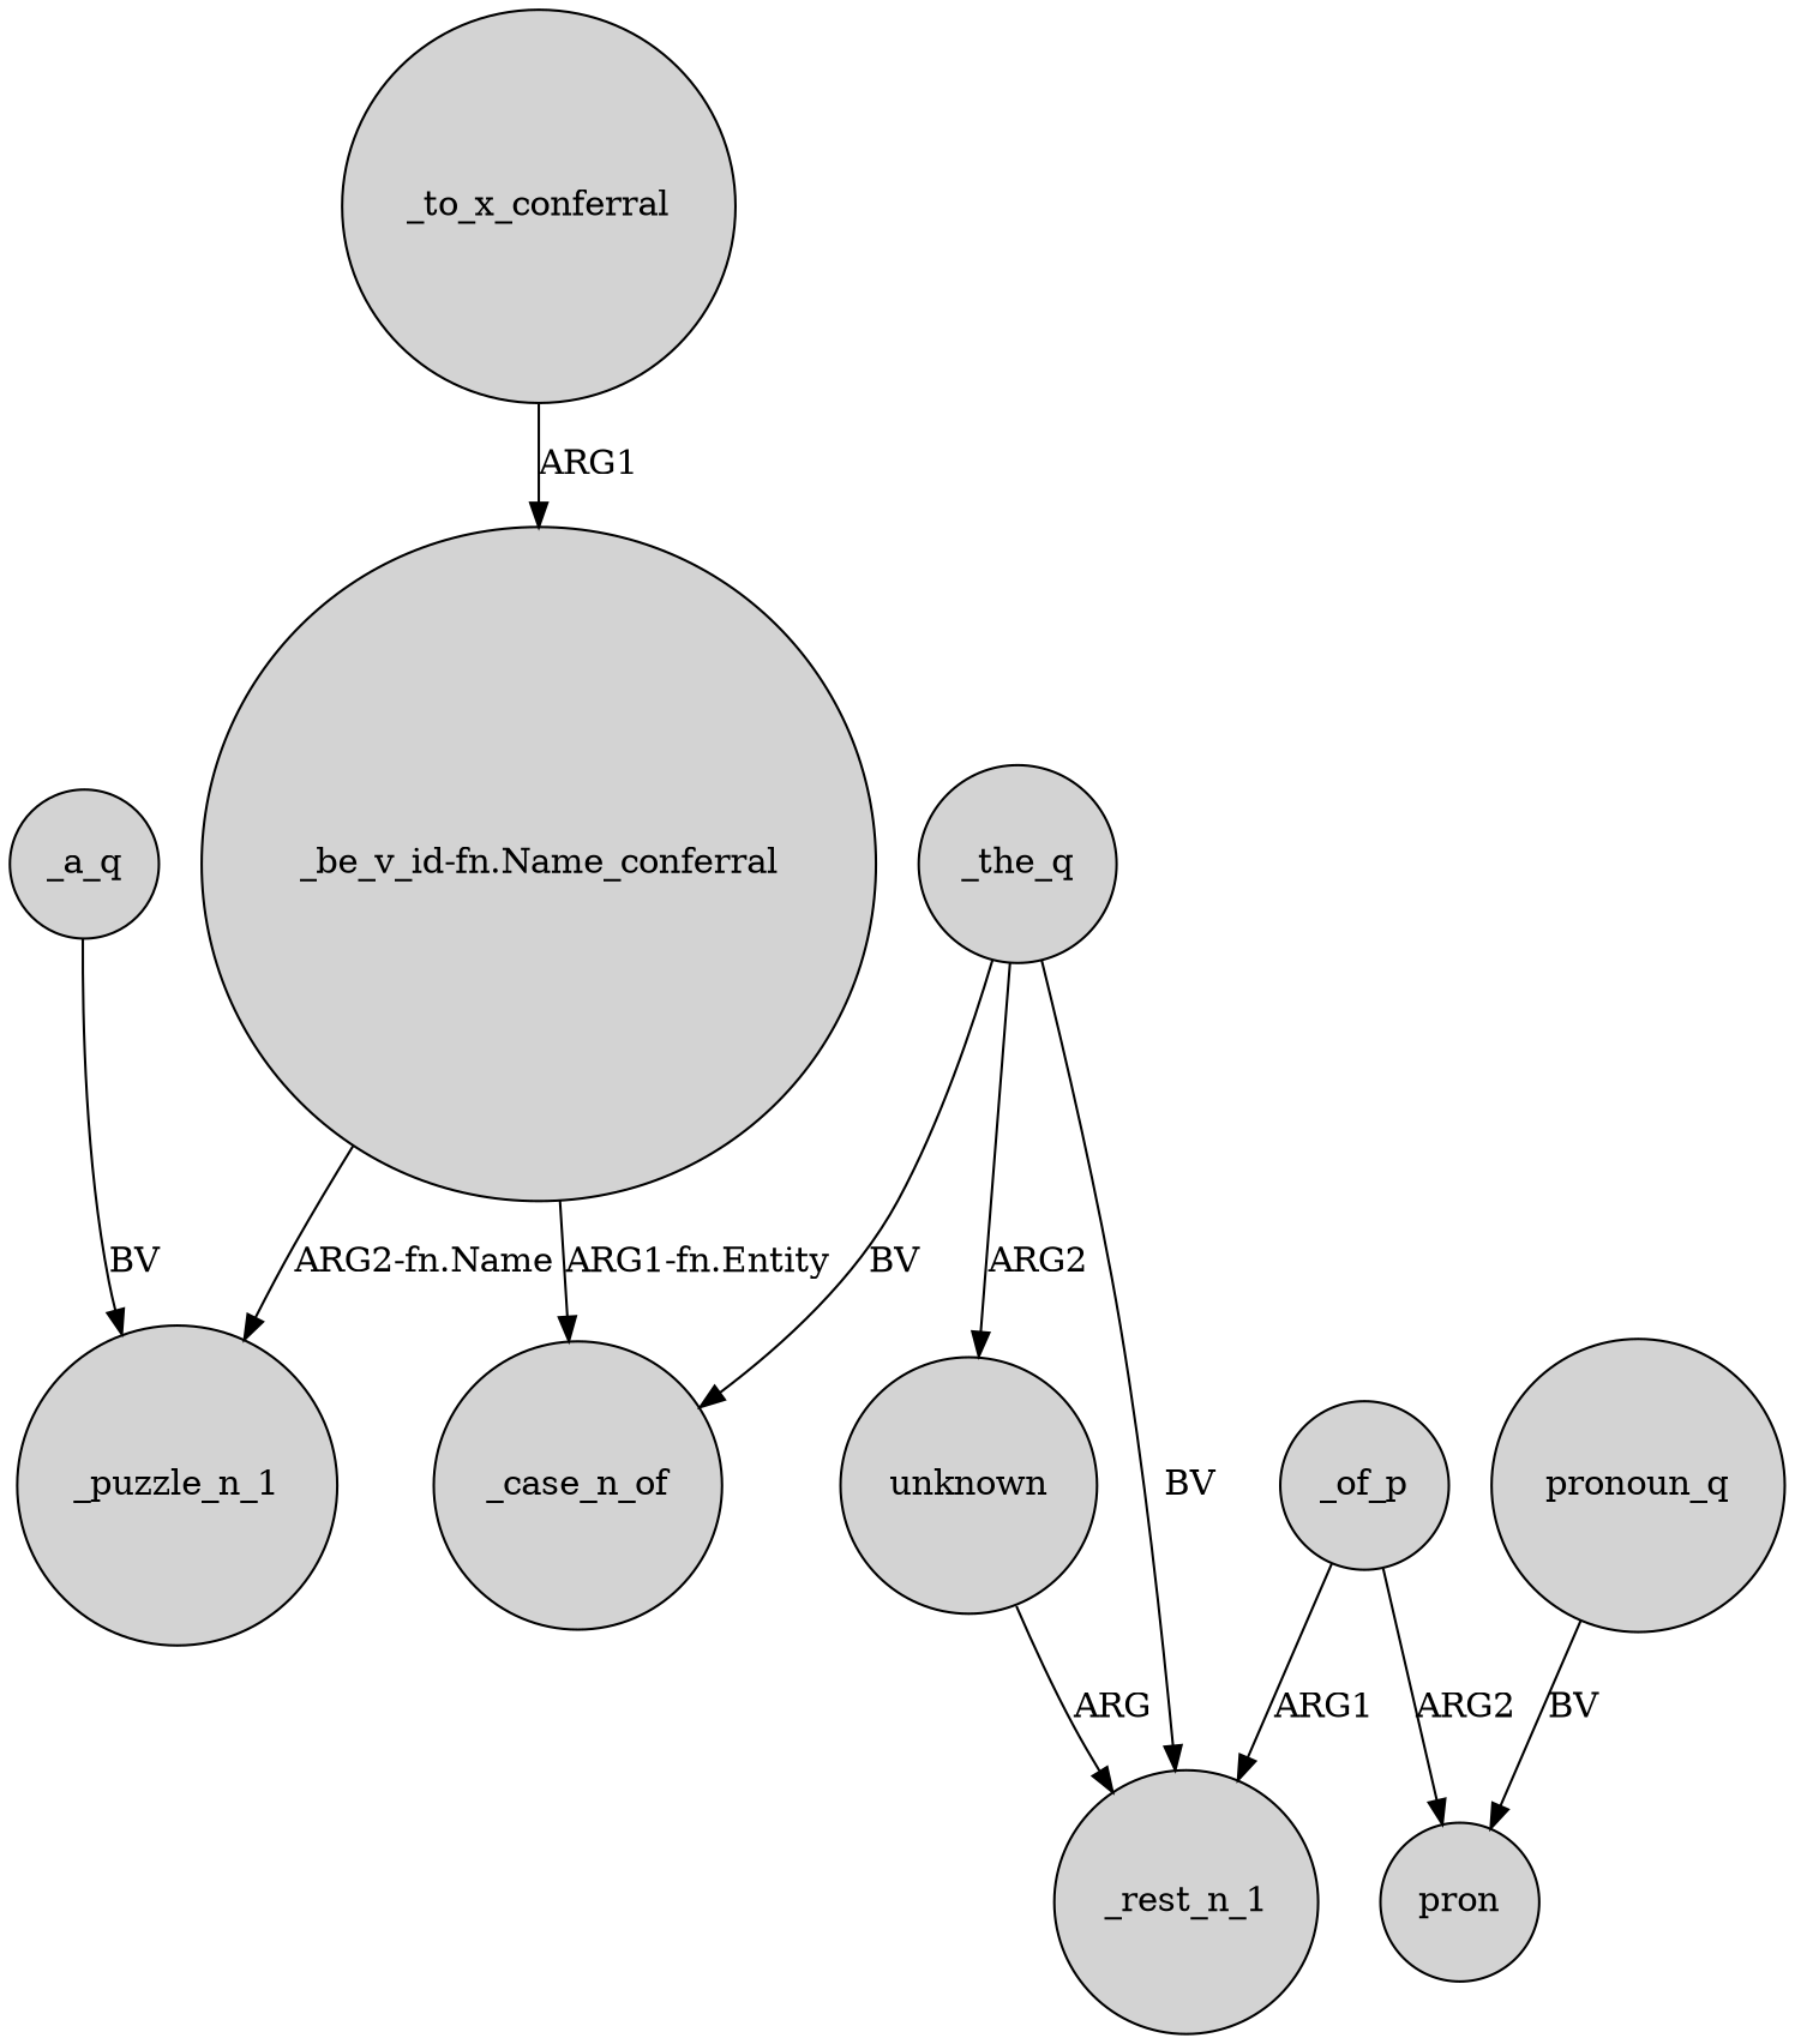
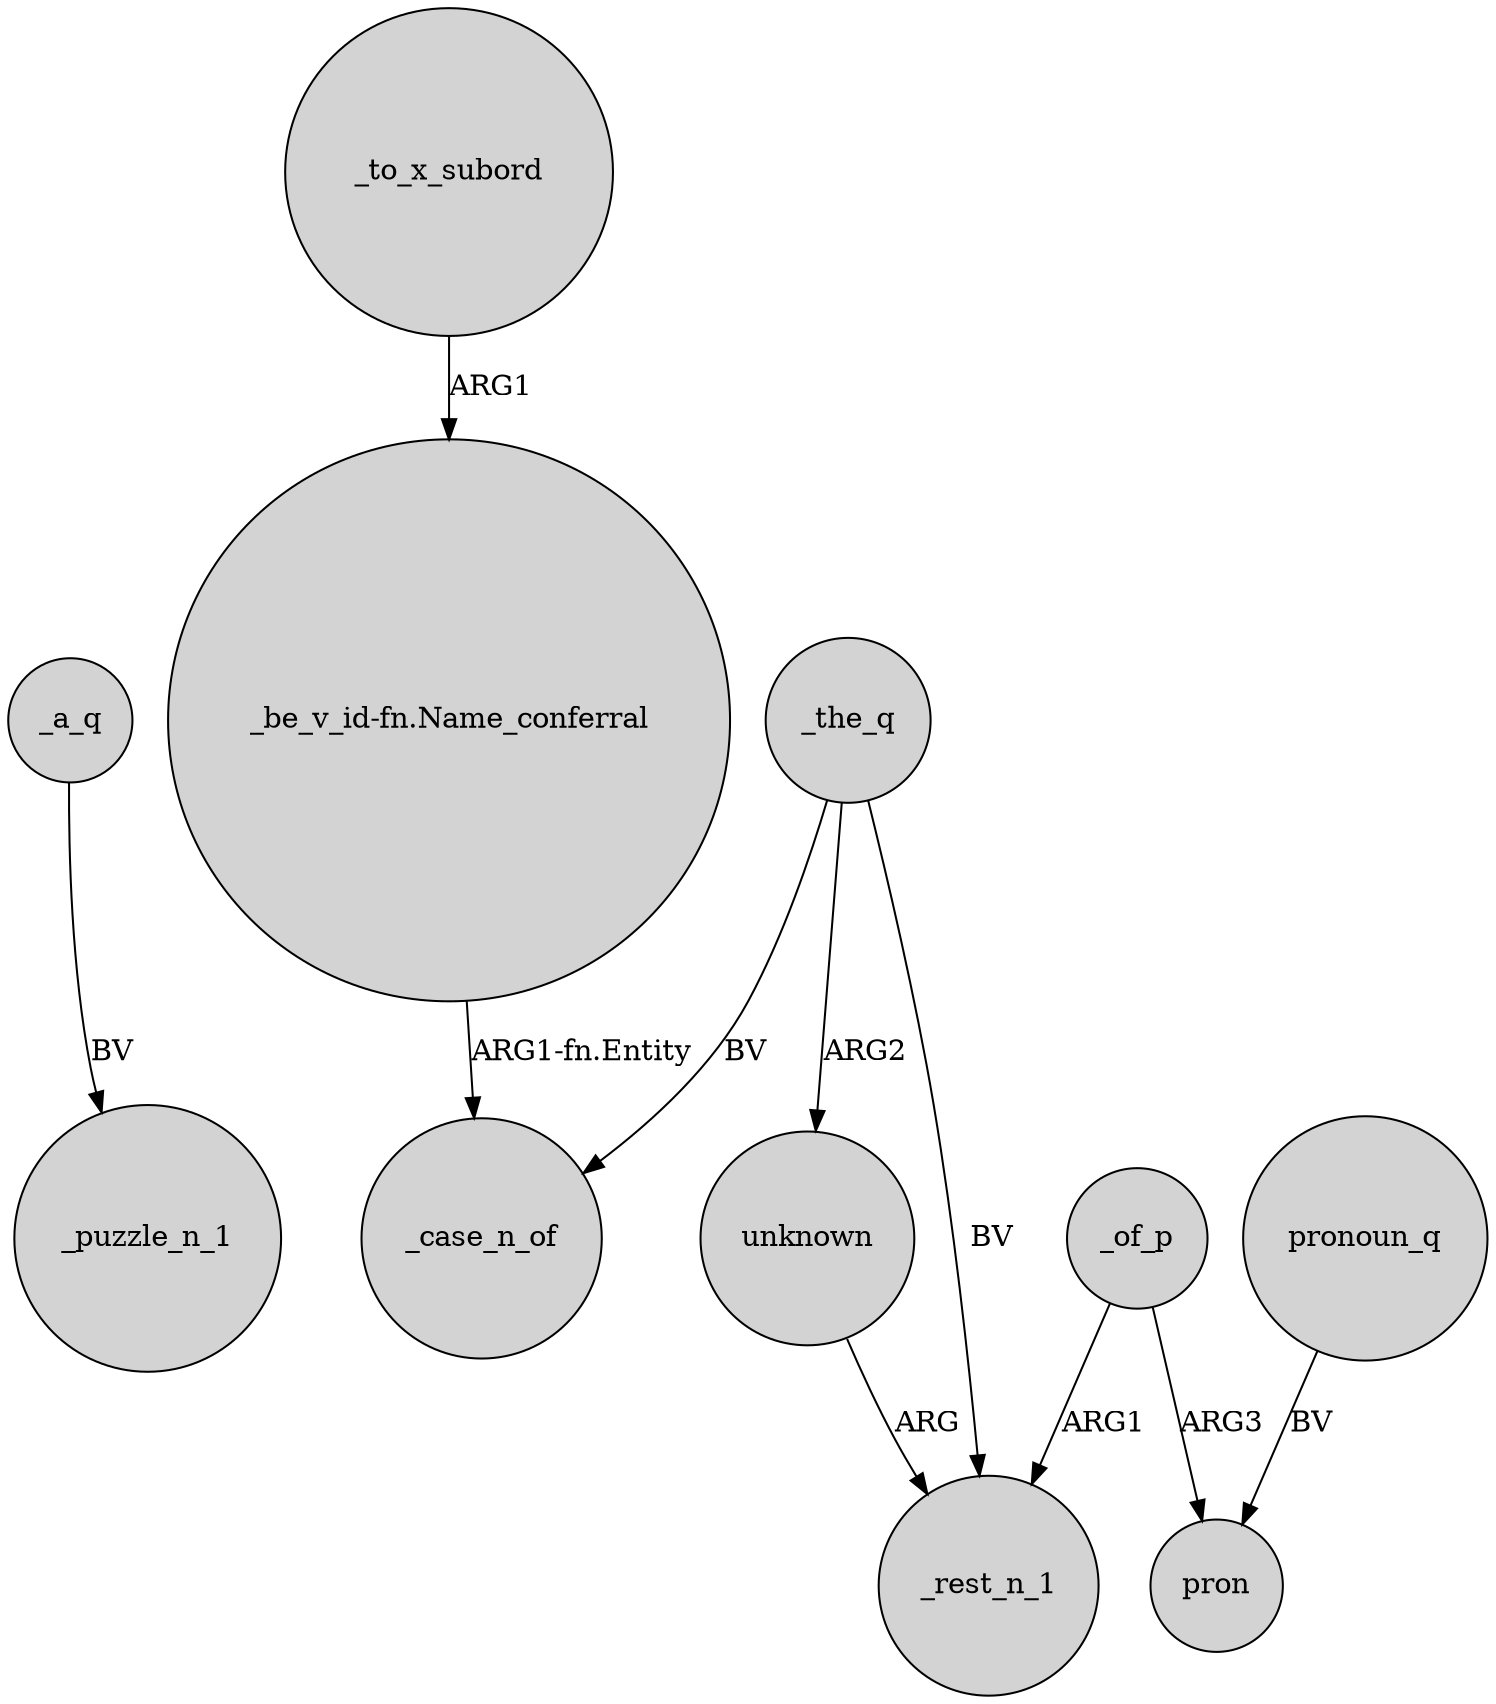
  digraph {
    fontname="DejaVu Serif"
    node [fontname="DejaVu Serif" shape=circle style=filled]
    edge [fontname="DejaVu Serif"]
    "_be_v_id-fn.Name_conferral"
    _puzzle_n_1
    _case_n_of
-   _to_x_subord [label=_to_x_conferral]
+   _to_x_subord
    unknown
    _rest_n_1
    _the_q
    _of_p
    pron
    _a_q
    pronoun_q
-   "_be_v_id-fn.Name_conferral" -> _puzzle_n_1 [label="ARG2-fn.Name"]
    "_be_v_id-fn.Name_conferral" -> _case_n_of [label="ARG1-fn.Entity"]
    _to_x_subord -> "_be_v_id-fn.Name_conferral" [label=ARG1]
    unknown -> _rest_n_1 [label=ARG]
    _the_q -> _case_n_of [label=BV]
    _the_q -> unknown [label=ARG2]
    _the_q -> _rest_n_1 [label=BV]
    _of_p -> _rest_n_1 [label=ARG1]
-   _of_p -> pron [label=ARG2]
+   _of_p -> pron [label=ARG3]
    _a_q -> _puzzle_n_1 [label=BV]
    pronoun_q -> pron [label=BV]
  }
